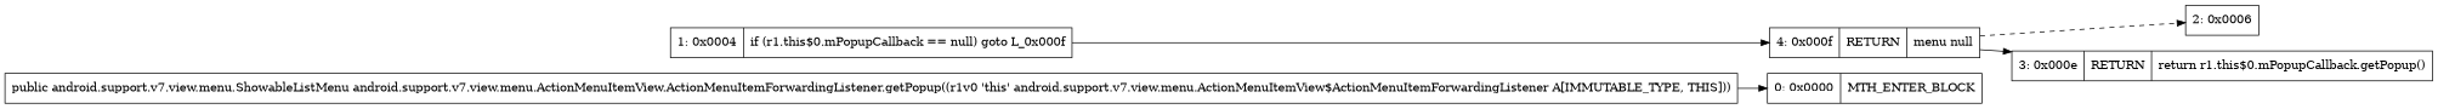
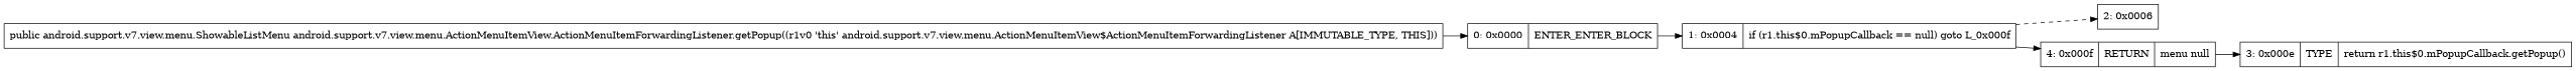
  digraph {
    rankdir=LR
    node [shape=record]
-   n1 [label="{0\:\ 0x0000|MTH_ENTER_BLOCK\l}"]
+   n1 [label="{0\:\ 0x0000|ENTER_ENTER_BLOCK\l}"]
    n2 [label="{1\:\ 0x0004|if (r1.this$0.mPopupCallback == null) goto L_0x000f\l}"]
    n3 [label="{2\:\ 0x0006}"]
    n4 [label="{4\:\ 0x000f|RETURN\l|menu null\l}"]
-   n5 [label="{3\:\ 0x000e|RETURN\l|return r1.this$0.mPopupCallback.getPopup()\l}"]
+   n5 [label="{3\:\ 0x000e|TYPE\l|return r1.this$0.mPopupCallback.getPopup()\l}"]
    n6 [label="{public android.support.v7.view.menu.ShowableListMenu android.support.v7.view.menu.ActionMenuItemView.ActionMenuItemForwardingListener.getPopup((r1v0 'this' android.support.v7.view.menu.ActionMenuItemView$ActionMenuItemForwardingListener A[IMMUTABLE_TYPE, THIS])) }"]
-   n4 -> n3 [style=dashed]
+   n1 -> n2
+   n2 -> n3 [style=dashed]
    n2 -> n4
    n4 -> n5
    n6 -> n1
  }
